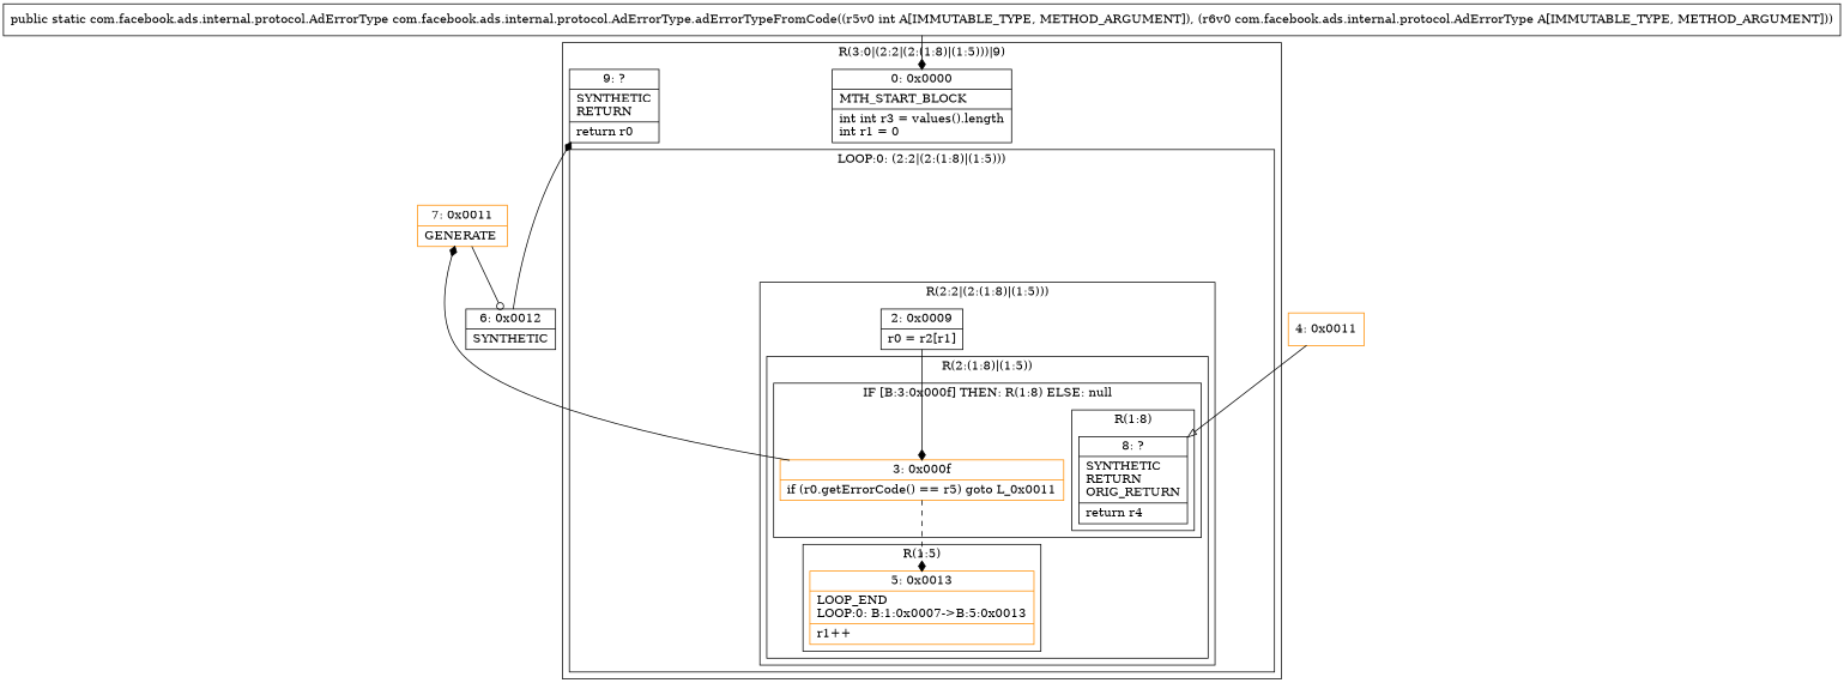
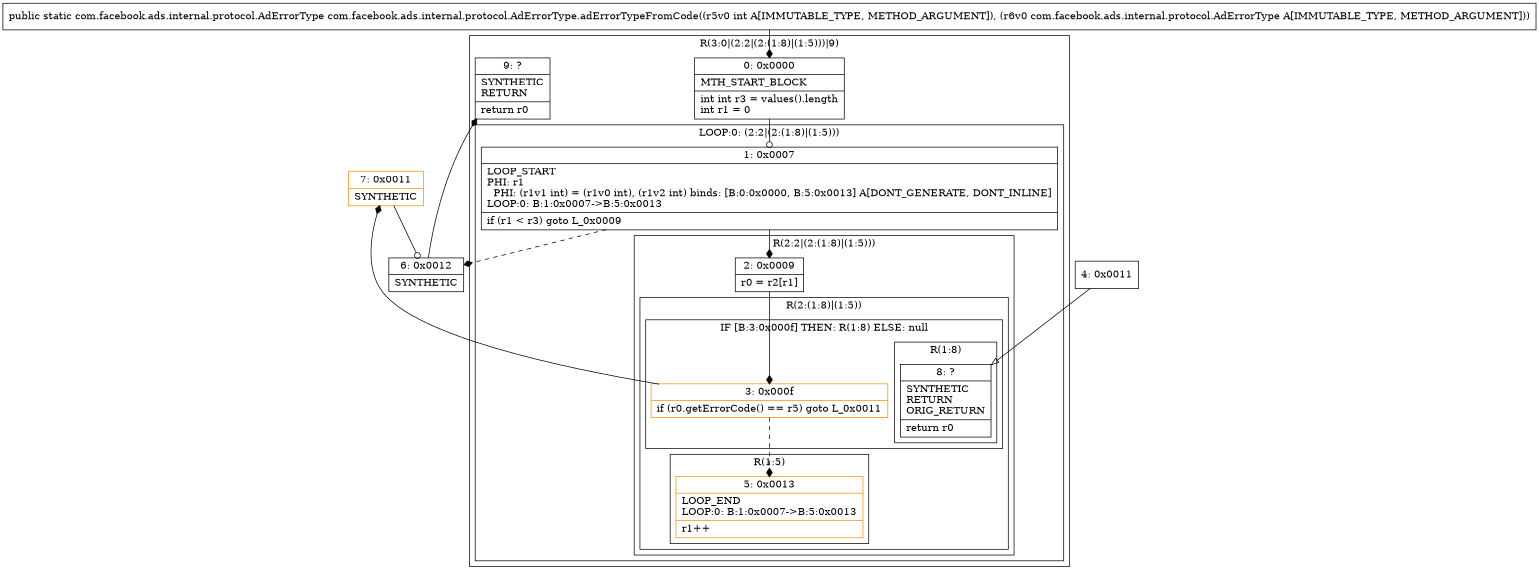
  digraph {
    node [color=black shape=record]
    edge [arrowhead=diamond]
-   n1 [label="{8\:\ ?|SYNTHETIC\lRETURN\lORIG_RETURN\l|return r4\l}"]
+   n1 [label="{8\:\ ?|SYNTHETIC\lRETURN\lORIG_RETURN\l|return r0\l}"]
    n2 [color=darkorange label="{3\:\ 0x000f|if (r0.getErrorCode() == r5) goto L_0x0011\l}"]
    n3 [color=darkorange label="{5\:\ 0x0013|LOOP_END\lLOOP:0: B:1:0x0007\-\>B:5:0x0013\l|r1++\l}"]
    n4 [label="{2\:\ 0x0009|r0 = r2[r1]\l}"]
+   n5 [label="{1\:\ 0x0007|LOOP_START\lPHI: r1 \l  PHI: (r1v1 int) = (r1v0 int), (r1v2 int) binds: [B:0:0x0000, B:5:0x0013] A[DONT_GENERATE, DONT_INLINE]\lLOOP:0: B:1:0x0007\-\>B:5:0x0013\l|if (r1 \< r3) goto L_0x0009\l}"]
    n6 [label="{0\:\ 0x0000|MTH_START_BLOCK\l|int int r3 = values().length\lint r1 = 0\l}"]
    n7 [label="{9\:\ ?|SYNTHETIC\lRETURN\l|return r0\l}"]
-   n8 [color=darkorange label="{7\:\ 0x0011|GENERATE\l}"]
+   n8 [color=darkorange label="{7\:\ 0x0011|SYNTHETIC\l}"]
    n9 [label="{6\:\ 0x0012|SYNTHETIC\l}"]
-   n10 [color=darkorange label="{4\:\ 0x0011}"]
+   n10 [label="{4\:\ 0x0011}"]
    n11 [label="{public static com.facebook.ads.internal.protocol.AdErrorType com.facebook.ads.internal.protocol.AdErrorType.adErrorTypeFromCode((r5v0 int A[IMMUTABLE_TYPE, METHOD_ARGUMENT]), (r6v0 com.facebook.ads.internal.protocol.AdErrorType A[IMMUTABLE_TYPE, METHOD_ARGUMENT])) }"]
    subgraph cluster_1 {
      label="R(3:0|(2:2|(2:(1:8)|(1:5)))|9)"
      n6
      n7
      subgraph cluster_2 {
        label="LOOP:0: (2:2|(2:(1:8)|(1:5)))"
+       n5
        subgraph cluster_3 {
          label="R(2:2|(2:(1:8)|(1:5)))"
          n4
          subgraph cluster_4 {
            label="R(2:(1:8)|(1:5))"
            subgraph cluster_5 {
              label="IF [B:3:0x000f] THEN: R(1:8) ELSE: null"
              n2
              subgraph cluster_6 {
                label="R(1:8)"
                n1
              }
            }
            subgraph cluster_7 {
              label="R(1:5)"
              n3
            }
          }
        }
      }
    }
    n2 -> n3 [style=dashed]
    n2 -> n8
    n4 -> n2
+   n5 -> n4
+   n5 -> n9 [style=dashed]
+   n6 -> n5 [arrowhead=odot]
    n8 -> n9 [arrowhead=odot]
    n9 -> n7
    n10 -> n1 [arrowhead=onormal]
    n11 -> n6
  }
